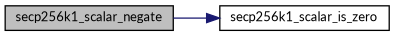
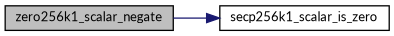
  digraph {
    rankdir=LR
    fontname=Lato
    node [color=black fontname=Lato fontsize=10 shape=record style=filled]
-   n1 [fillcolor=grey75 fontcolor=black height=0.2 label=secp256k1_scalar_negate width=0.4]
+   n1 [fillcolor=grey75 fontcolor=black height=0.2 label=zero256k1_scalar_negate width=0.4]
    n2 [fillcolor=white height=0.2 label=secp256k1_scalar_is_zero width=0.4]
    n1 -> n2 [color=midnightblue fontname=Lato fontsize=10 labelfontname=Helvetica labelfontsize=10 style=solid]
  }
